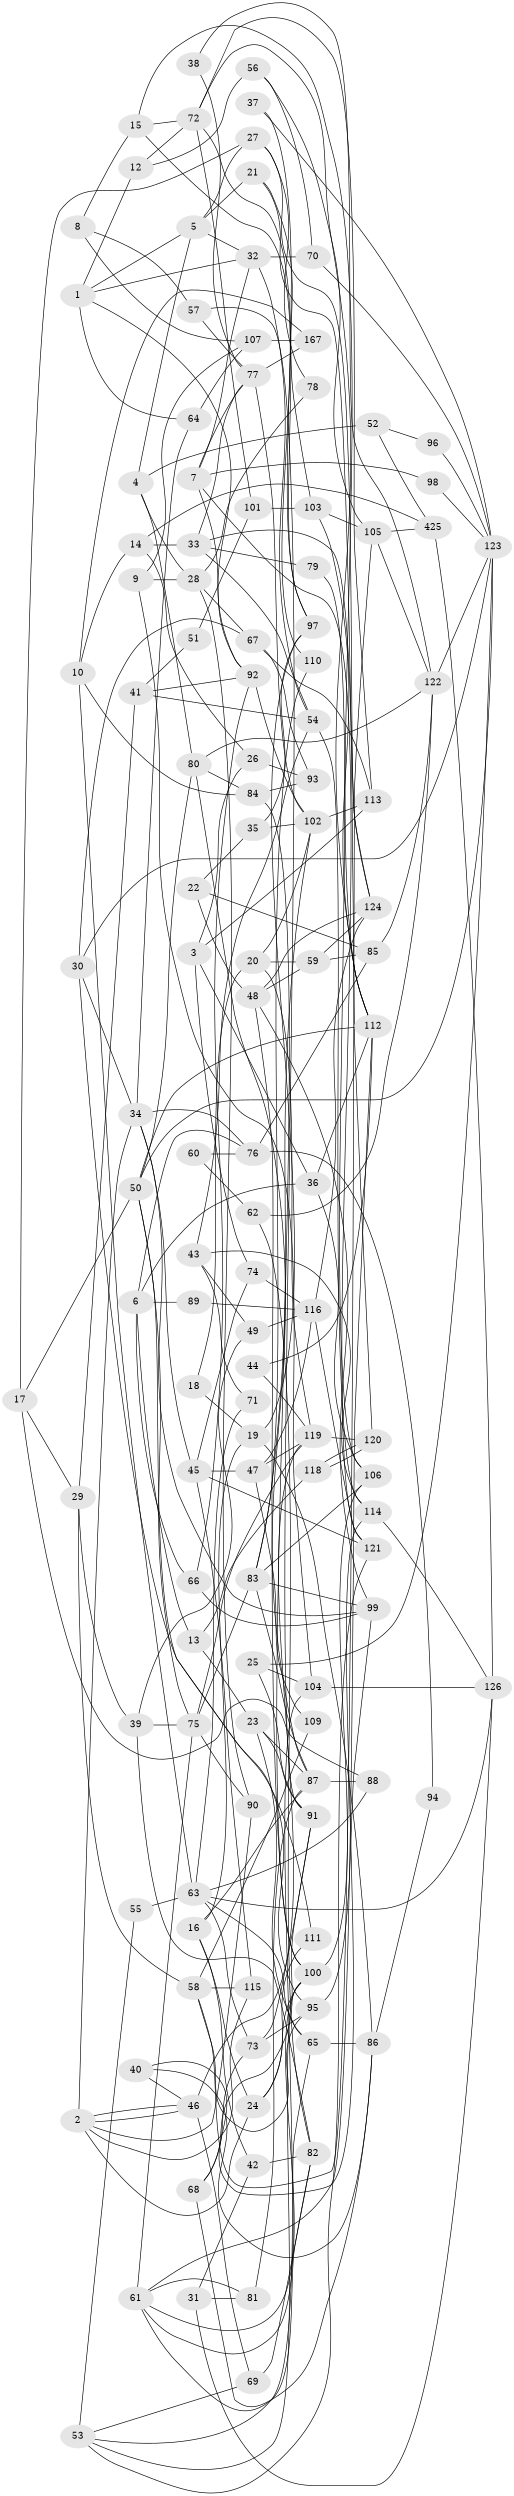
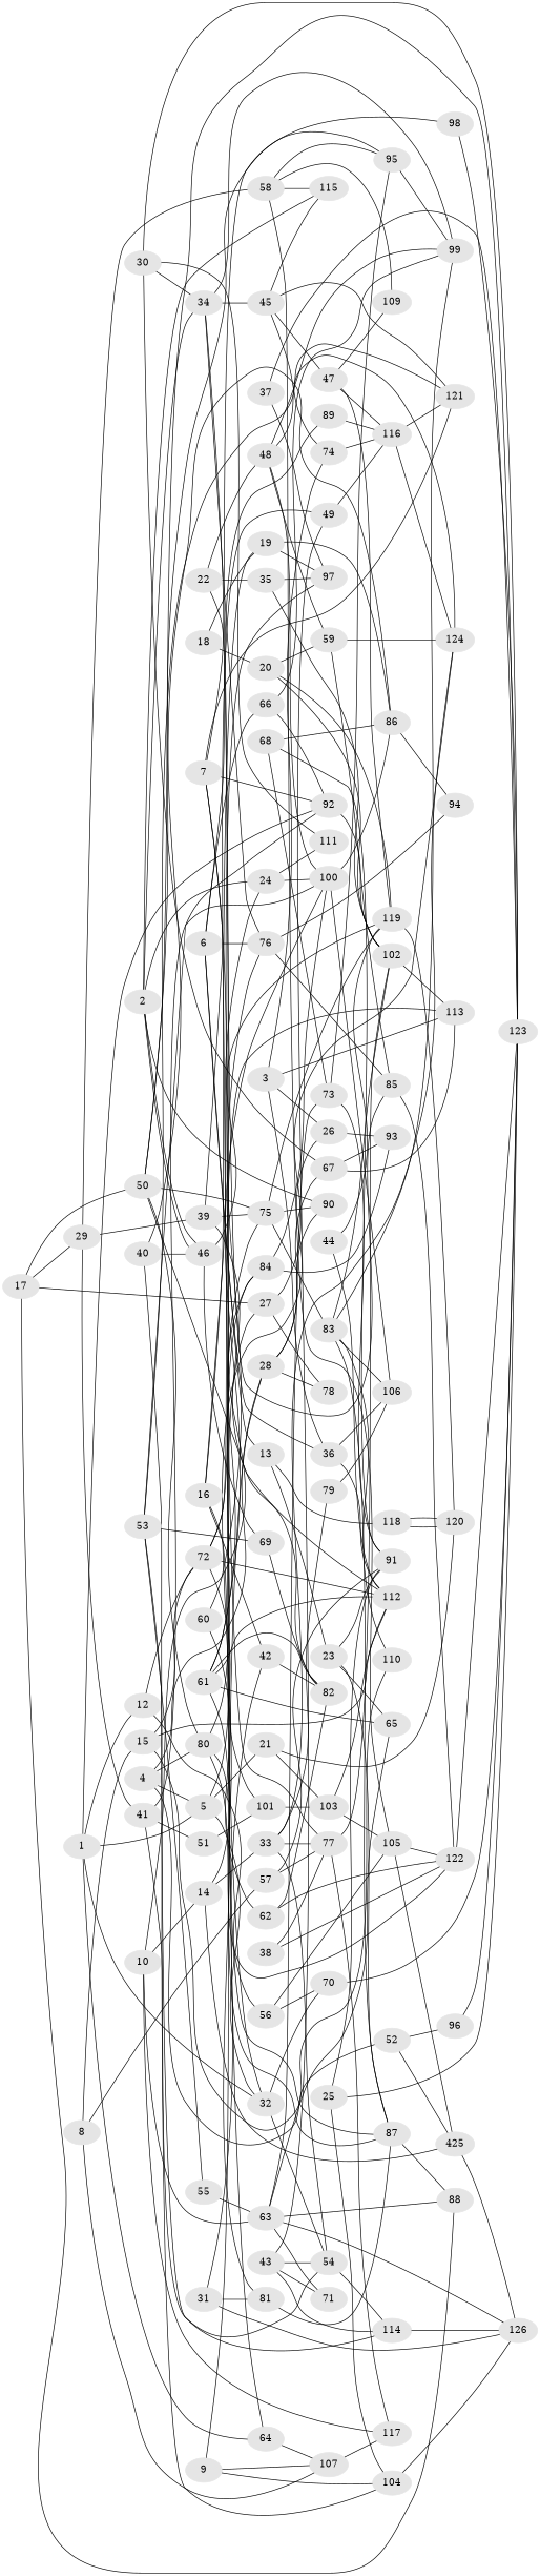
  graph {
    rankdir=LR
    node [color=gray90 style=filled]
    1
    5
    12
    32
    64
    92
    21
    27
    56
    72
    54
    70
    107
    102
    2
    24
    34
    46
    90
    115
    100
    111
    76
    45
    99
    119
    69
    3
    26
    36
    74
    113
    93
    112
    106
    116
    4
    28
    52
    80
    78
    67
    n43 [label=425]
    96
    84
    87
    122
    103
    120
    124
    6
    13
    66
    89
    23
    118
    85
    94
    7
    77
    98
    121
-   117 [label=167]
+   117
    123
    8
    15
    57
    110
    91
    9
    104
    126
    10
    14
    63
    33
    88
    65
    71
    73
    37
    97
    38
    105
    101
    79
    16
    19
    42
    86
    82
    17
    29
    50
    39
    41
    58
    75
    95
    18
    20
    59
    22
    35
    48
    25
    49
    51
    109
    30
    31
    81
    114
    47
    83
    40
    43
    44
    53
    55
    60
    62
    61
    68
    1 -- 5
    1 -- 12
    1 -- 32
    1 -- 64
    1 -- 92
    5 -- 32
    5 -- 21
    5 -- 27
    12 -- 56
    12 -- 72
    32 -- 54
    32 -- 70
    64 -- 107
    92 -- 102
    21 -- 103
    21 -- 120
    27 -- 78
    27 -- 124
    56 -- 70
    56 -- 105
    72 -- 113
    72 -- 112
    72 -- 97
    72 -- 101
    54 -- 114
    70 -- 123
    107 -- 117
    102 -- 113
    2 -- 24
    2 -- 34
    2 -- 46
    2 -- 46
    2 -- 90
    2 -- 115
    24 -- 100
    24 -- 111
    34 -- 64
    34 -- 76
    34 -- 45
    34 -- 99
    46 -- 119
    46 -- 69
    100 -- 106
    76 -- 85
    76 -- 94
    45 -- 115
    45 -- 74
    45 -- 121
    45 -- 47
    119 -- 120
    69 -- 82
    3 -- 26
    3 -- 36
    3 -- 74
    3 -- 113
    26 -- 93
    36 -- 112
    36 -- 106
    74 -- 116
    116 -- 124
    116 -- 121
    4 -- 5
    4 -- 28
    4 -- 52
    4 -- 80
    28 -- 90
    28 -- 78
    28 -- 67
    52 -- n43
    52 -- 96
    80 -- 84
    80 -- 87
    80 -- 122
    67 -- 113
    67 -- 93
    n43 -- 126
    96 -- 123
    84 -- 100
    84 -- 93
    87 -- 88
    122 -- 123
    103 -- 112
    103 -- 105
    6 -- 76
    6 -- 36
    6 -- 13
    6 -- 66
    6 -- 89
    13 -- 23
    13 -- 118
    66 -- 92
    66 -- 99
    89 -- 116
    23 -- 87
    23 -- 91
    23 -- 65
    118 -- 120
    118 -- 120
    85 -- 122
    7 -- 32
    7 -- 92
    7 -- 77
    7 -- 98
    7 -- 121
    77 -- 102
    77 -- 117
    98 -- 123
    8 -- 107
    8 -- 15
    8 -- 57
    15 -- 72
    15 -- 112
    15 -- 110
    57 -- 77
    57 -- 91
    9 -- 107
    9 -- 28
    9 -- 104
    104 -- 126
    10 -- 84
    10 -- 117
    10 -- 14
    10 -- 63
    14 -- 26
    14 -- n43
    14 -- 33
    63 -- 126
    63 -- 88
    63 -- 65
    63 -- 71
    63 -- 73
    33 -- 54
    33 -- 124
    33 -- 77
    33 -- 79
-   65 -- 86
+   100 -- 86
    73 -- 91
    73 -- 95
    37 -- 123
    37 -- 97
    38 -- 122
    38 -- 77
    105 -- n43
    105 -- 122
    101 -- 103
    79 -- 106
    16 -- 24
    16 -- 87
    16 -- 19
    16 -- 42
    19 -- 97
    19 -- 86
    42 -- 82
    86 -- 94
    17 -- 27
    17 -- 88
    17 -- 29
    17 -- 50
    29 -- 39
    29 -- 41
    29 -- 58
    50 -- 112
    50 -- 80
    50 -- 123
    50 -- 75
    50 -- 95
    39 -- 82
    39 -- 75
    39 -- 49
    41 -- 92
    41 -- 54
    41 -- 51
    58 -- 115
    58 -- 105
    58 -- 95
    58 -- 109
    75 -- 90
    75 -- 119
    75 -- 83
    95 -- 99
    18 -- 19
    18 -- 20
    20 -- 102
    20 -- 119
    20 -- 59
    59 -- 124
    59 -- 85
    22 -- 85
    22 -- 35
    22 -- 48
    35 -- 102
    35 -- 97
    48 -- 100
    48 -- 99
    48 -- 124
    48 -- 59
    25 -- 123
    25 -- 91
    25 -- 104
    49 -- 116
    51 -- 101
    30 -- 34
    30 -- 111
    30 -- 67
    30 -- 123
    31 -- 126
    31 -- 42
    31 -- 81
    81 -- 87
    114 -- 126
    47 -- 119
    47 -- 116
    47 -- 109
    83 -- 102
    83 -- 99
    83 -- 106
    83 -- 87
    83 -- 110
    40 -- 46
    40 -- 86
    40 -- 114
    43 -- 54
    43 -- 71
    43 -- 49
    43 -- 114
    44 -- 119
    44 -- 112
    53 -- 100
    53 -- 69
    53 -- 121
    53 -- 104
    53 -- 55
    55 -- 63
    60 -- 76
    60 -- 62
    62 -- 122
    62 -- 82
    61 -- 100
    61 -- 112
    61 -- 65
    61 -- 82
    61 -- 75
    61 -- 81
    68 -- 91
    68 -- 73
    68 -- 86
  }
